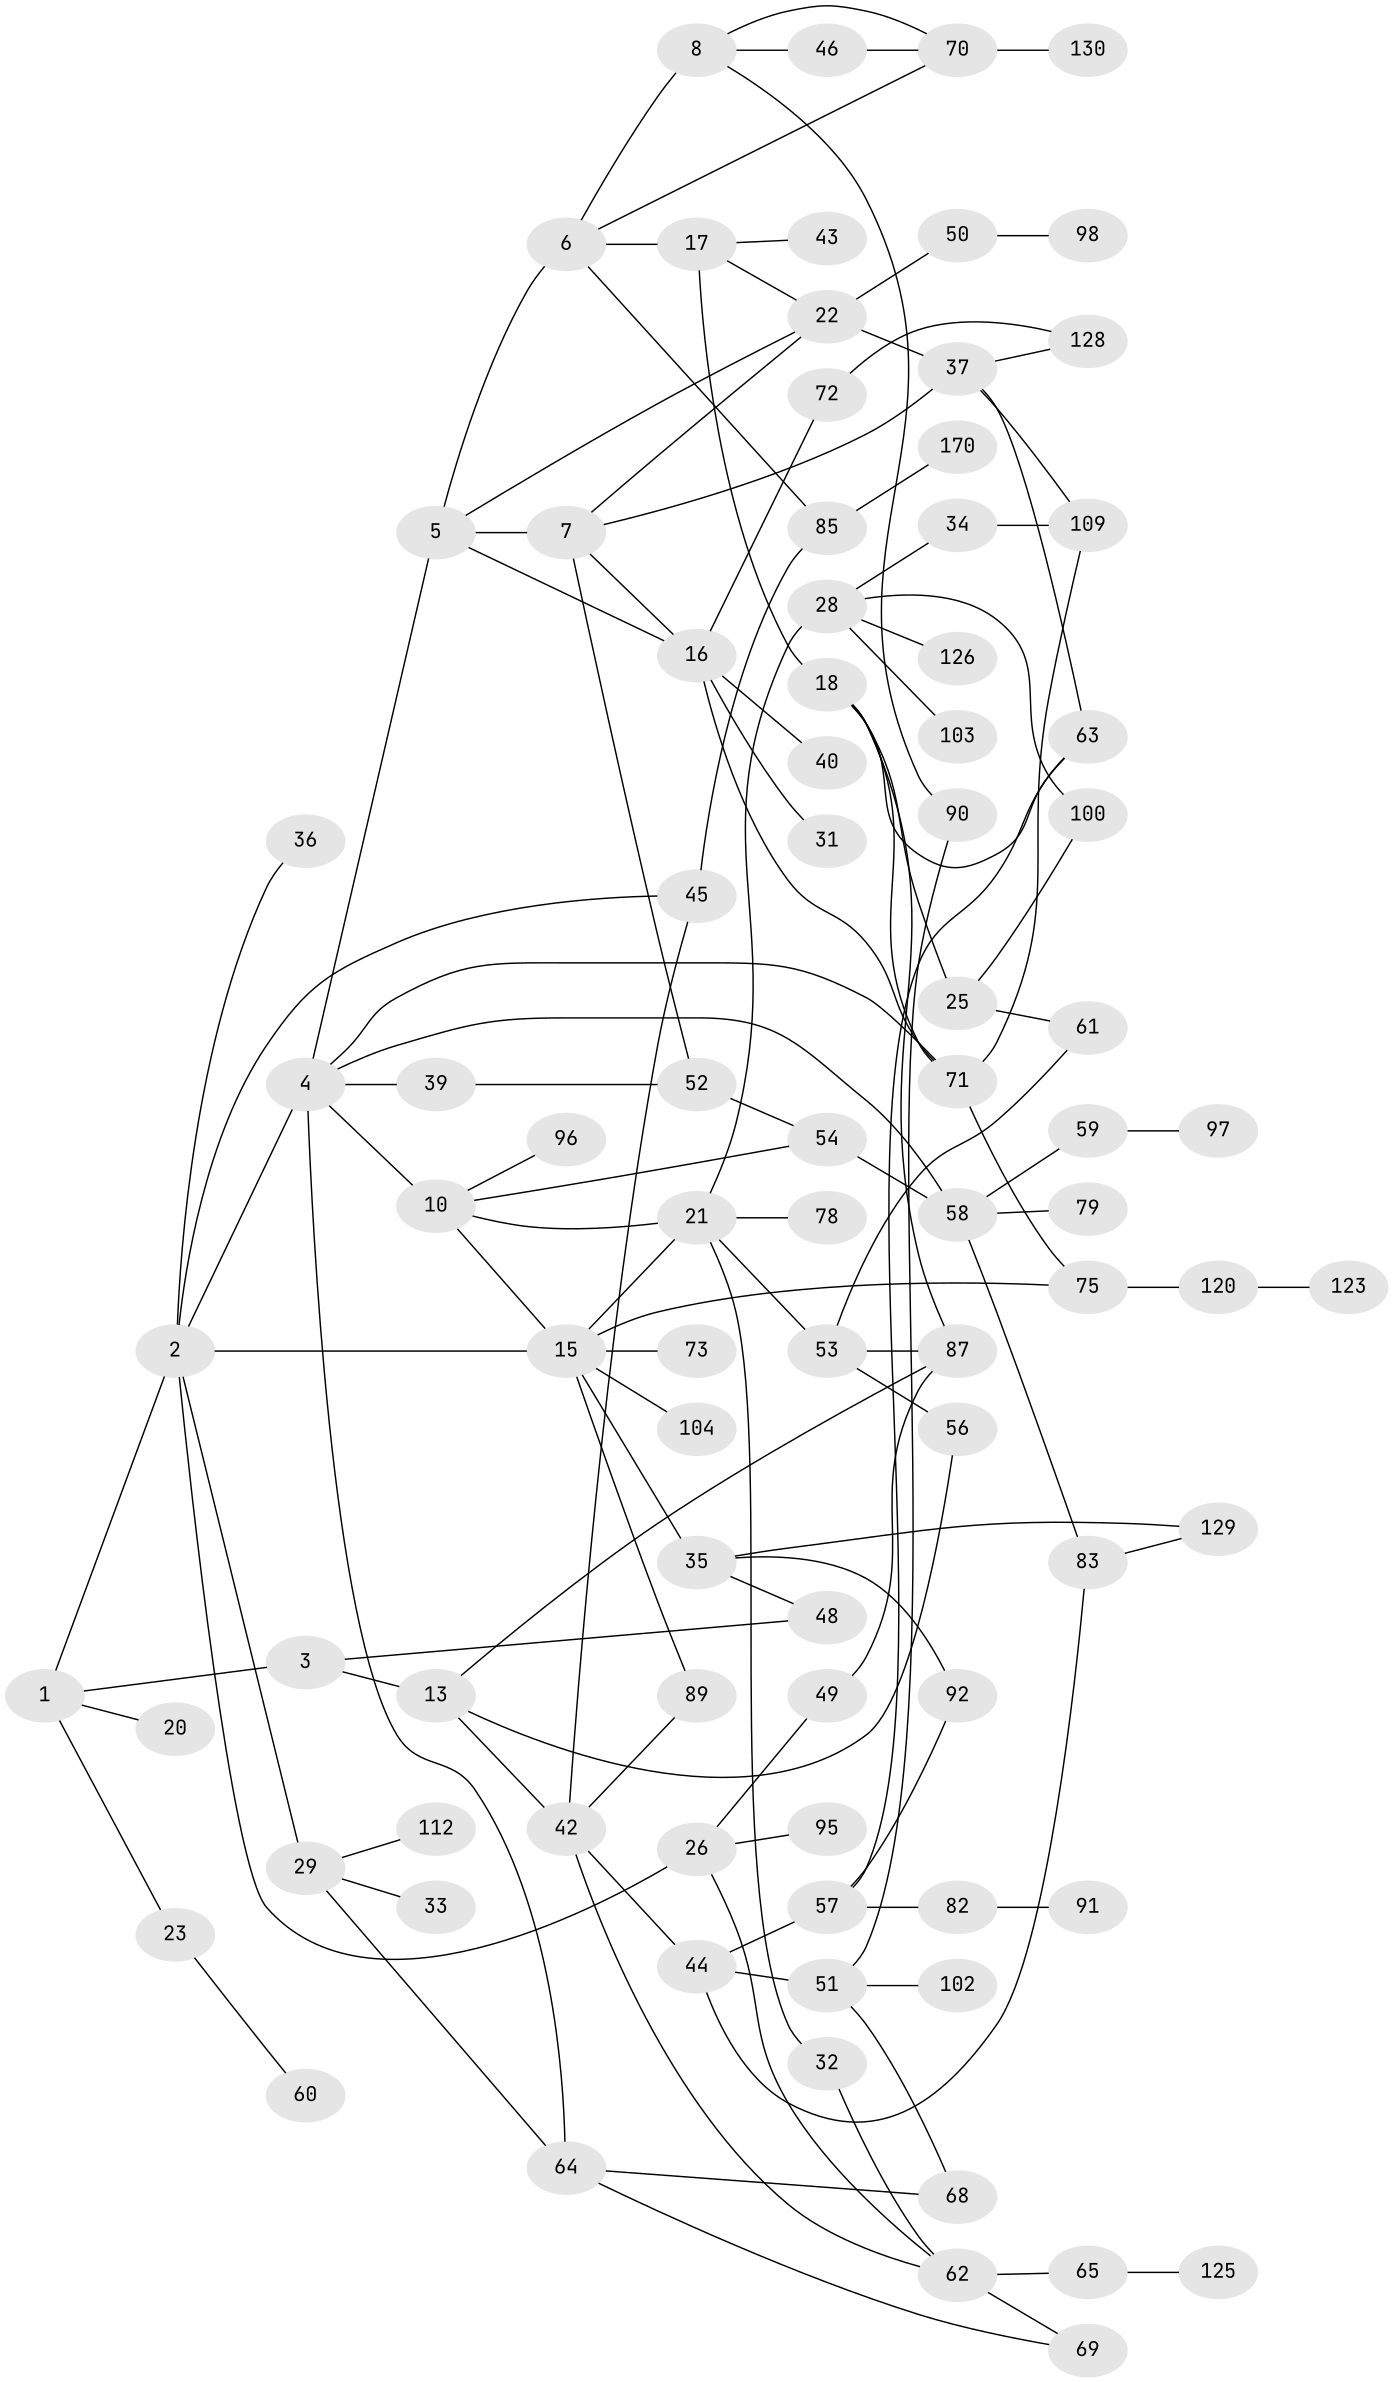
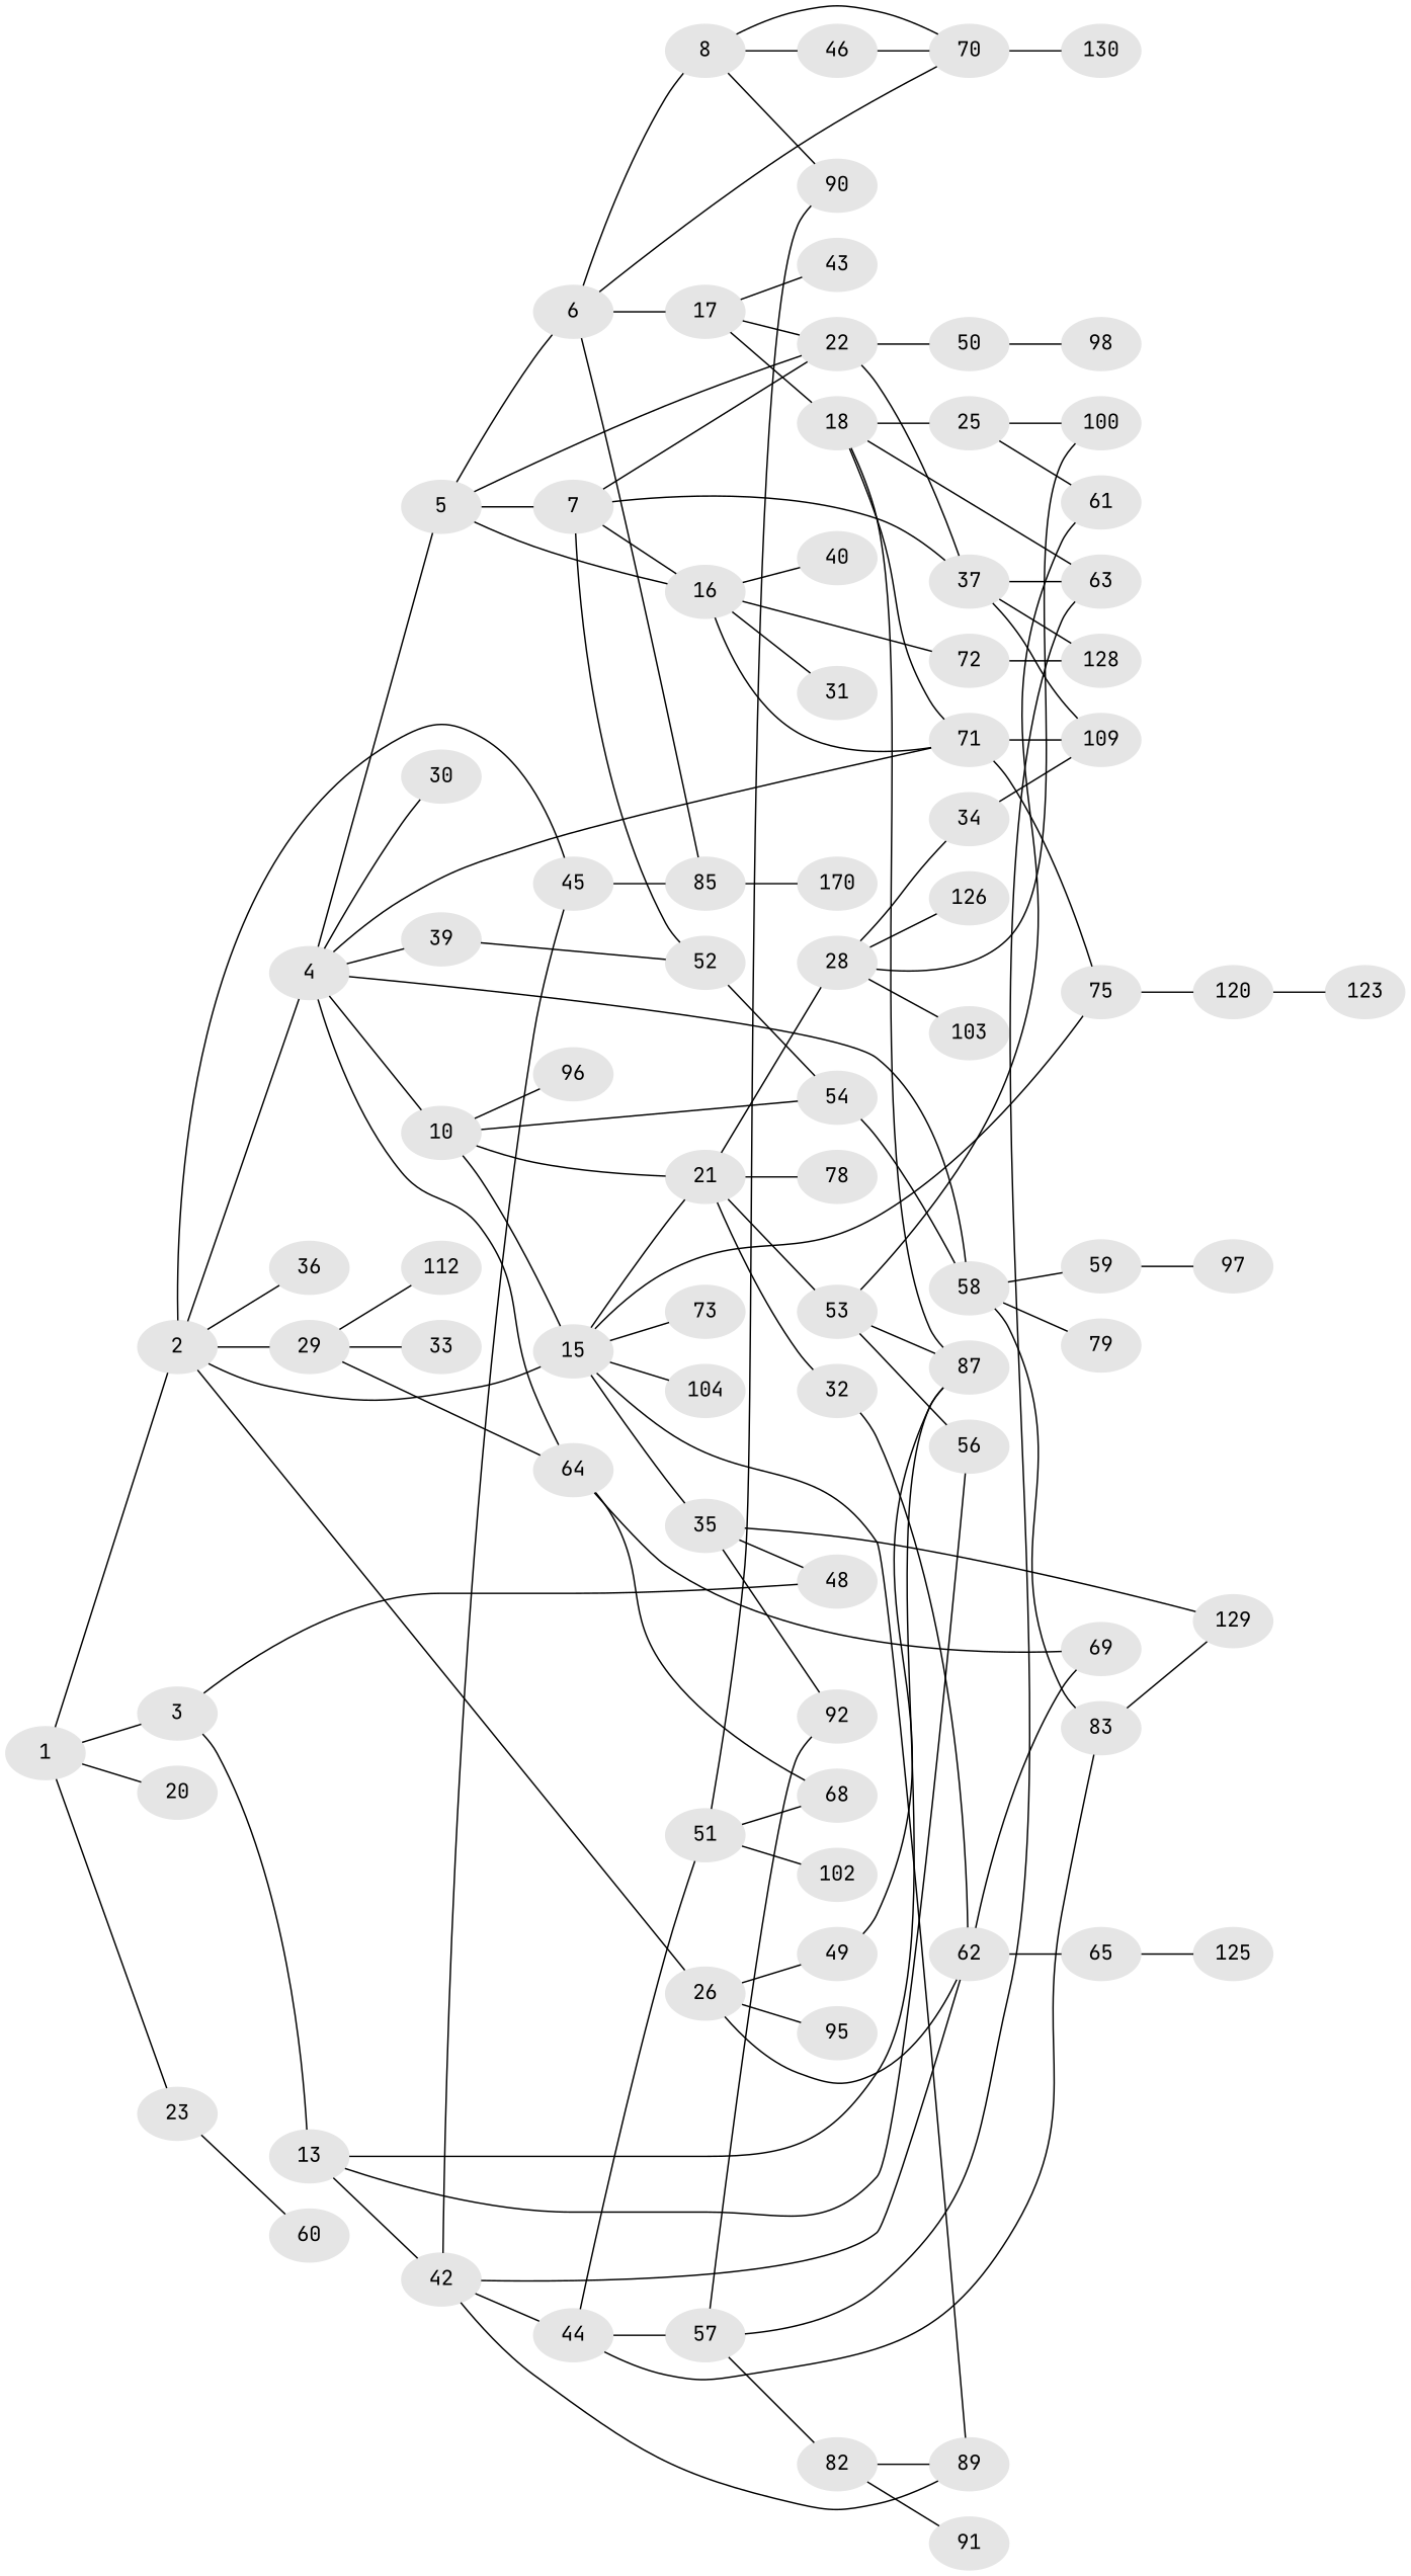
  graph {
    fontname="JetBrains Mono"
    rankdir=LR
    node [color=gray90 fontname="JetBrains Mono" style=filled]
    edge [fontname="JetBrains Mono"]
    1 [super="+11"]
    2
    3 [super="+9"]
    20
    23
    4 [super="+12"]
    15 [super="+24"]
    26 [super="+41"]
    29 [super="+111"]
    36
    45
    13 [super="+27"]
    48 [super="+88"]
    60
    5 [super="+38"]
    10 [super="+14"]
+   30
    39
    58
    64 [super="+124"]
    71 [super="+77"]
    21
    35
    73
    75 [super="+81"]
    89 [super="+131"]
    104
    49 [super="+115"]
    62 [super="+86"]
    95
    33
    112
    85 [super="+94"]
    42 [super="+47"]
    56
    87 [super="+101"]
    6 [super="+19"]
    7
    16 [super="+74"]
    22 [super="+99"]
    54
    96
    52 [super="+119"]
    83
    59 [super="+67"]
    79
    68
    69 [super="+127"]
    109 [super="+117"]
    8 [super="+55"]
    17 [super="+80"]
    70 [super="+116"]
    37 [super="+105"]
    31
    40 [super="+122"]
    72
    50
    46
    90
    18 [super="+113"]
    43 [super="+93"]
    130
    n63 [label=170]
    63
    128
    28 [super="+66"]
    32 [super="+121"]
    53 [super="+84"]
    78
    44 [super="+107"]
    92
    129
    120
    25
    61 [super="+106"]
    100 [super="+108"]
    34
    103
    126
    98
    65
    51
    57 [super="+76"]
    102
    82
    91
    97
    125
    123
    1 -- 2
    1 -- 3
    1 -- 20
    1 -- 23
    2 -- 4
    2 -- 15
    2 -- 26
    2 -- 29
    2 -- 36
    2 -- 45
    3 -- 13
    3 -- 48
    23 -- 60
    4 -- 5
    4 -- 10
+   4 -- 30
    4 -- 39
    4 -- 58
    4 -- 64
    4 -- 71
    15 -- 21
    15 -- 35
    15 -- 73
    15 -- 75
    15 -- 89
    15 -- 104
    26 -- 49
    26 -- 62
    26 -- 95
    29 -- 64
    29 -- 33
    29 -- 112
    45 -- 85
    13 -- 42
    13 -- 56
    13 -- 87
    5 -- 6
    5 -- 7
    5 -- 16
    5 -- 22
    10 -- 15
    10 -- 21
    10 -- 54
    10 -- 96
    39 -- 52
    58 -- 83
    58 -- 59
    58 -- 79
    64 -- 68
    64 -- 69
    71 -- 75
    71 -- 109
    21 -- 28
    21 -- 32
    21 -- 53
    21 -- 78
    35 -- 48
    35 -- 92
    35 -- 129
    75 -- 120
    49 -- 87
    62 -- 69
    62 -- 65
    85 -- n63
    42 -- 45
    42 -- 89
    42 -- 62
    42 -- 44
    6 -- 85
    6 -- 8
    6 -- 17
    6 -- 70
    7 -- 16
    7 -- 22
    7 -- 52
    7 -- 37
    16 -- 71
    16 -- 31
    16 -- 40
    16 -- 72
    22 -- 37
    22 -- 50
    54 -- 58
    52 -- 54
    83 -- 129
    59 -- 97
    8 -- 70
    8 -- 46
    8 -- 90
    17 -- 22
    17 -- 18
    17 -- 43
    70 -- 130
    37 -- 109
    37 -- 63
    37 -- 128
    72 -- 128
    50 -- 98
    46 -- 70
    18 -- 71
    18 -- 87
    18 -- 63
    18 -- 25
    28 -- 100 [weight=2]
    28 -- 34 [weight=2]
    28 -- 103
    28 -- 126
    32 -- 62
    53 -- 56
    53 -- 87
    53 -- 61
    44 -- 83
    44 -- 51
    44 -- 57
    120 -- 123
    25 -- 61
    25 -- 100
    34 -- 109
    65 -- 125
    51 -- 68
    51 -- 90
    51 -- 102
    57 -- 63
    57 -- 92
    57 -- 82
+   82 -- 89
    82 -- 91
  }
